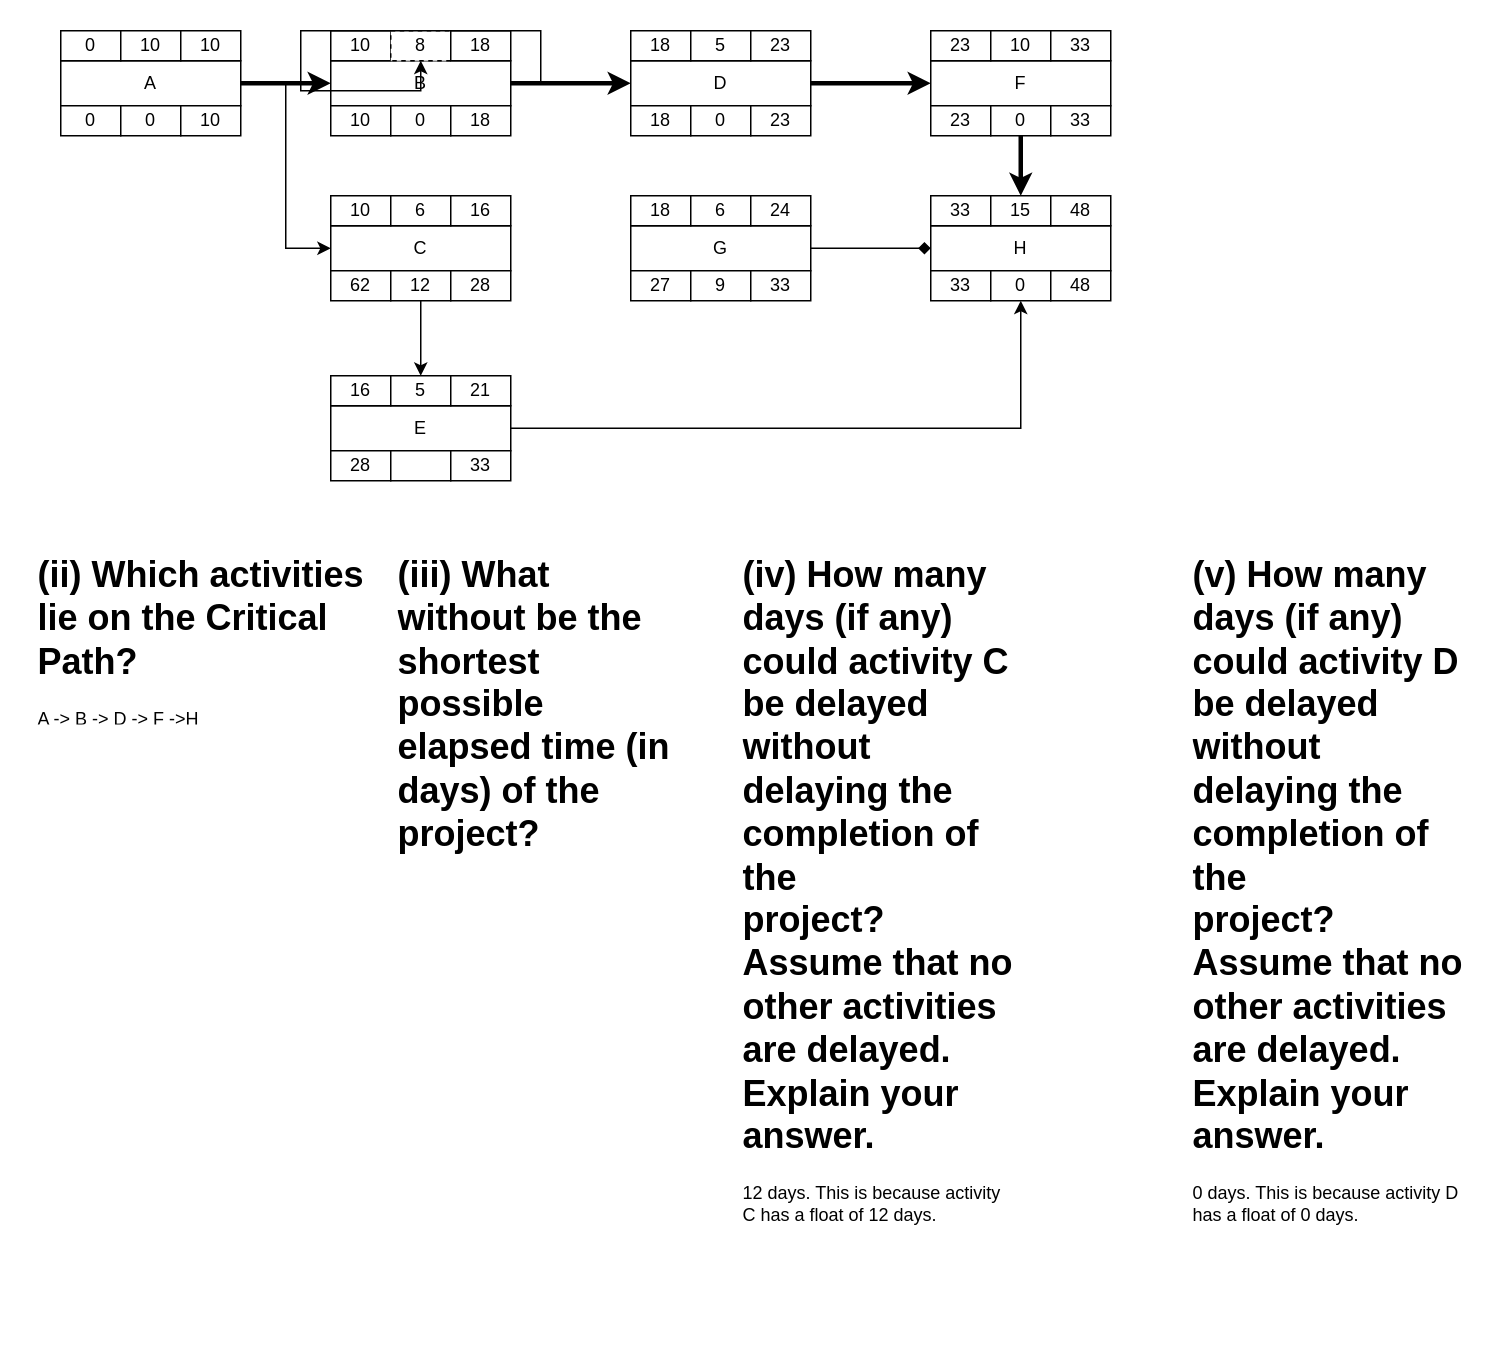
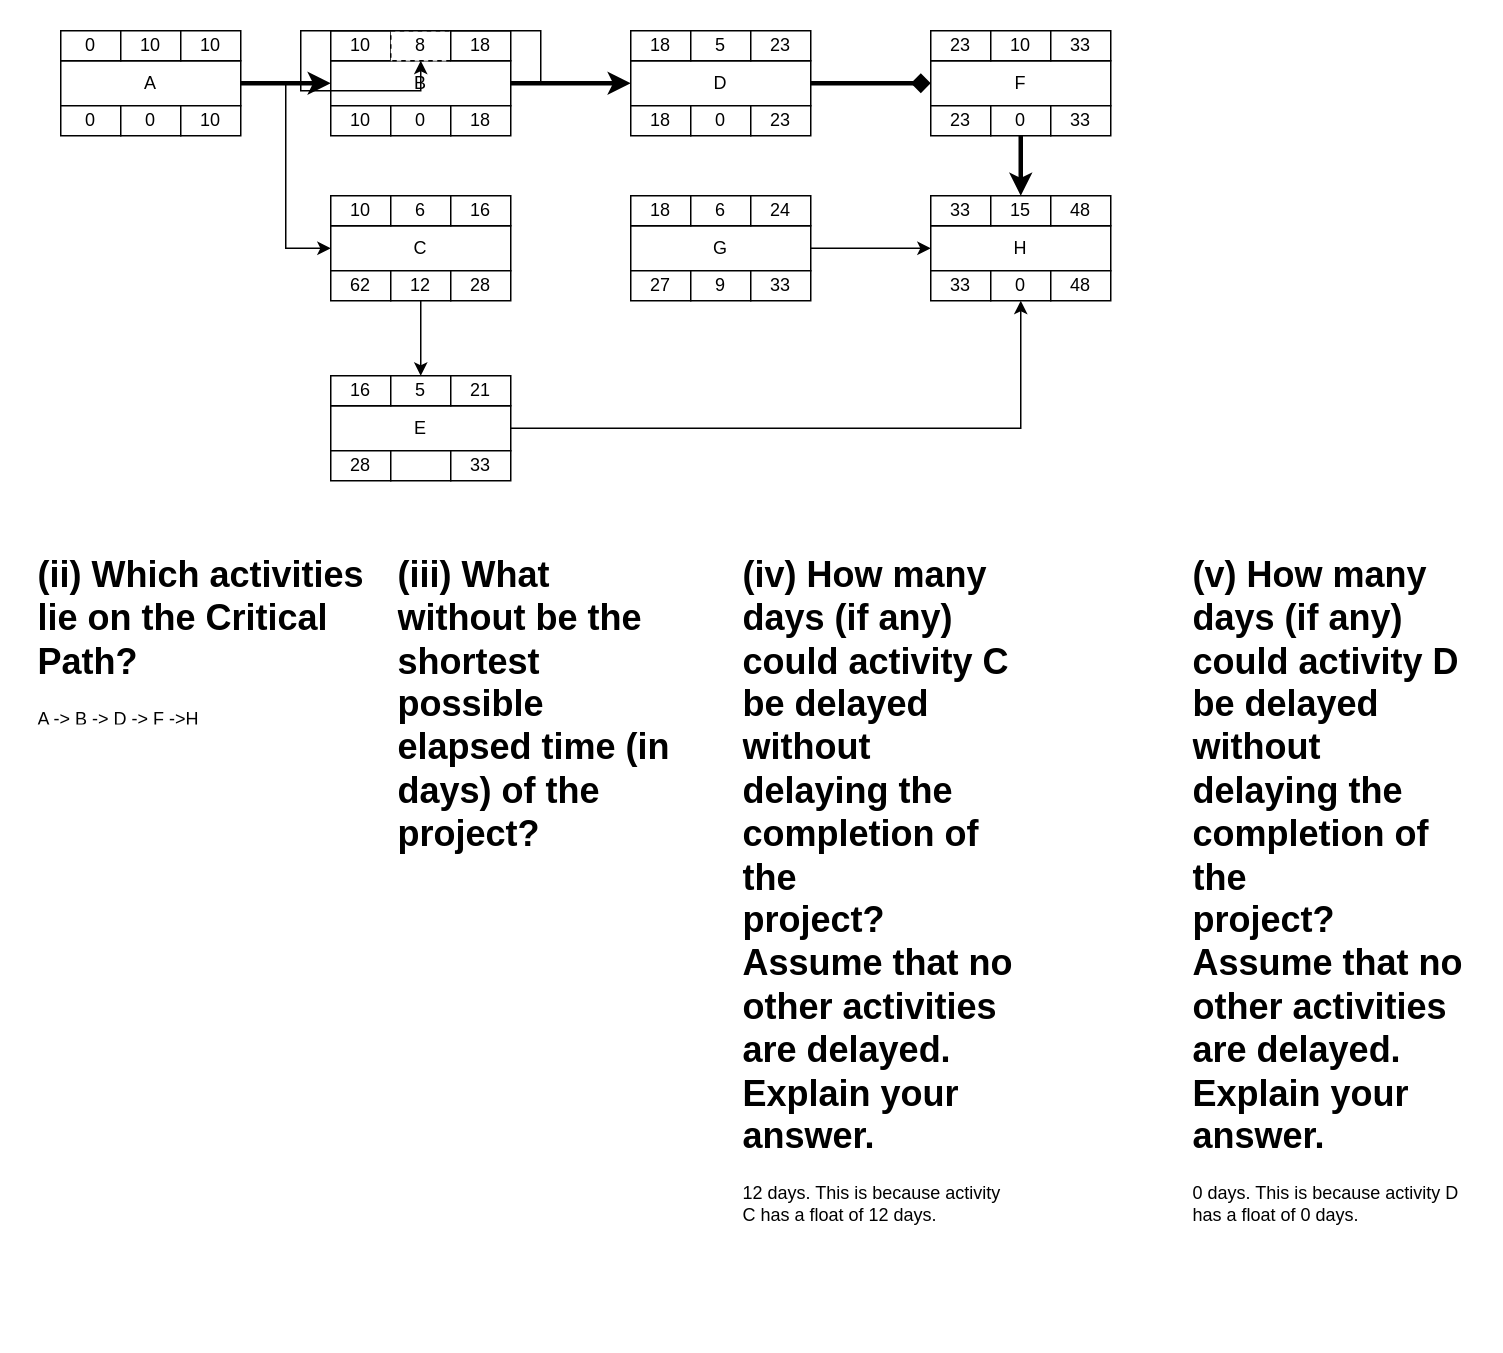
  <mxCell id="0" />
  <mxCell id="1" parent="0" />
  <mxCell id="2" value="" style="group" vertex="1" connectable="0" parent="1"><mxGeometry x="40" y="20" width="120" height="70" as="geometry" /></mxCell>
  <mxCell id="3" value="A" style="rounded=0;whiteSpace=wrap;html=1;" vertex="1" parent="2"><mxGeometry y="20" width="120" height="30" as="geometry" /></mxCell>
  <mxCell id="4" value="0" style="rounded=0;whiteSpace=wrap;html=1;" vertex="1" parent="2"><mxGeometry width="40" height="20" as="geometry" /></mxCell>
  <mxCell id="5" value="10" style="rounded=0;whiteSpace=wrap;html=1;" vertex="1" parent="2"><mxGeometry x="40" width="40" height="20" as="geometry" /></mxCell>
  <mxCell id="6" value="10" style="rounded=0;whiteSpace=wrap;html=1;" vertex="1" parent="2"><mxGeometry x="80" width="40" height="20" as="geometry" /></mxCell>
  <mxCell id="7" value="0" style="rounded=0;whiteSpace=wrap;html=1;" vertex="1" parent="2"><mxGeometry y="50" width="40" height="20" as="geometry" /></mxCell>
  <mxCell id="8" value="0" style="rounded=0;whiteSpace=wrap;html=1;" vertex="1" parent="2"><mxGeometry x="40" y="50" width="40" height="20" as="geometry" /></mxCell>
  <mxCell id="9" value="10" style="rounded=0;whiteSpace=wrap;html=1;" vertex="1" parent="2"><mxGeometry x="80" y="50" width="40" height="20" as="geometry" /></mxCell>
  <mxCell id="10" value="" style="group" vertex="1" connectable="0" parent="1"><mxGeometry x="220" y="20" width="120" height="70" as="geometry" /></mxCell>
  <mxCell id="11" value="B" style="rounded=0;whiteSpace=wrap;html=1;" vertex="1" parent="10"><mxGeometry y="20" width="120" height="30" as="geometry" /></mxCell>
  <mxCell id="12" value="10" style="rounded=0;whiteSpace=wrap;html=1;" vertex="1" parent="10"><mxGeometry width="40" height="20" as="geometry" /></mxCell>
  <mxCell id="13" value="8" style="rounded=0;whiteSpace=wrap;html=1;dashed=1;" vertex="1" parent="10"><mxGeometry x="40" width="40" height="20" as="geometry" /></mxCell>
  <mxCell id="14" value="18" style="rounded=0;whiteSpace=wrap;html=1;" vertex="1" parent="10"><mxGeometry x="80" width="40" height="20" as="geometry" /></mxCell>
  <mxCell id="15" value="10" style="rounded=0;whiteSpace=wrap;html=1;" vertex="1" parent="10"><mxGeometry y="50" width="40" height="20" as="geometry" /></mxCell>
  <mxCell id="16" value="0" style="rounded=0;whiteSpace=wrap;html=1;" vertex="1" parent="10"><mxGeometry x="40" y="50" width="40" height="20" as="geometry" /></mxCell>
  <mxCell id="17" value="18" style="rounded=0;whiteSpace=wrap;html=1;" vertex="1" parent="10"><mxGeometry x="80" y="50" width="40" height="20" as="geometry" /></mxCell>
  <mxCell id="18" value="6" style="group" vertex="1" connectable="0" parent="1"><mxGeometry x="220" y="130" width="120" height="70" as="geometry" /></mxCell>
  <mxCell id="19" value="C" style="rounded=0;whiteSpace=wrap;html=1;" vertex="1" parent="18"><mxGeometry y="20" width="120" height="30" as="geometry" /></mxCell>
  <mxCell id="20" value="10" style="rounded=0;whiteSpace=wrap;html=1;" vertex="1" parent="18"><mxGeometry width="40" height="20" as="geometry" /></mxCell>
  <mxCell id="21" value="6" style="rounded=0;whiteSpace=wrap;html=1;" vertex="1" parent="18"><mxGeometry x="40" width="40" height="20" as="geometry" /></mxCell>
  <mxCell id="22" value="16" style="rounded=0;whiteSpace=wrap;html=1;" vertex="1" parent="18"><mxGeometry x="80" width="40" height="20" as="geometry" /></mxCell>
  <mxCell id="23" value="62" style="rounded=0;whiteSpace=wrap;html=1;" vertex="1" parent="18"><mxGeometry y="50" width="40" height="20" as="geometry" /></mxCell>
  <mxCell id="24" value="12" style="rounded=0;whiteSpace=wrap;html=1;" vertex="1" parent="18"><mxGeometry x="40" y="50" width="40" height="20" as="geometry" /></mxCell>
  <mxCell id="25" value="28" style="rounded=0;whiteSpace=wrap;html=1;" vertex="1" parent="18"><mxGeometry x="80" y="50" width="40" height="20" as="geometry" /></mxCell>
  <mxCell id="26" value="" style="group" vertex="1" connectable="0" parent="1"><mxGeometry x="420" y="20" width="120" height="70" as="geometry" /></mxCell>
  <mxCell id="27" value="D" style="rounded=0;whiteSpace=wrap;html=1;" vertex="1" parent="26"><mxGeometry y="20" width="120" height="30" as="geometry" /></mxCell>
  <mxCell id="28" value="18" style="rounded=0;whiteSpace=wrap;html=1;" vertex="1" parent="26"><mxGeometry width="40" height="20" as="geometry" /></mxCell>
  <mxCell id="29" value="5" style="rounded=0;whiteSpace=wrap;html=1;" vertex="1" parent="26"><mxGeometry x="40" width="40" height="20" as="geometry" /></mxCell>
  <mxCell id="30" value="23" style="rounded=0;whiteSpace=wrap;html=1;" vertex="1" parent="26"><mxGeometry x="80" width="40" height="20" as="geometry" /></mxCell>
  <mxCell id="31" value="18" style="rounded=0;whiteSpace=wrap;html=1;" vertex="1" parent="26"><mxGeometry y="50" width="40" height="20" as="geometry" /></mxCell>
  <mxCell id="32" value="0" style="rounded=0;whiteSpace=wrap;html=1;" vertex="1" parent="26"><mxGeometry x="40" y="50" width="40" height="20" as="geometry" /></mxCell>
  <mxCell id="33" value="23" style="rounded=0;whiteSpace=wrap;html=1;" vertex="1" parent="26"><mxGeometry x="80" y="50" width="40" height="20" as="geometry" /></mxCell>
  <mxCell id="34" style="edgeStyle=orthogonalEdgeStyle;rounded=0;orthogonalLoop=1;jettySize=auto;html=1;entryX=0;entryY=0.5;entryDx=0;entryDy=0;" edge="1" parent="1"><mxGeometry relative="1" as="geometry" /></mxCell>
  <mxCell id="35" style="edgeStyle=orthogonalEdgeStyle;rounded=0;orthogonalLoop=1;jettySize=auto;html=1;entryX=0;entryY=0.5;entryDx=0;entryDy=0;" edge="1" parent="1"><mxGeometry relative="1" as="geometry" /></mxCell>
  <mxCell id="36" style="edgeStyle=orthogonalEdgeStyle;rounded=0;orthogonalLoop=1;jettySize=auto;html=1;entryX=0;entryY=0.5;entryDx=0;entryDy=0;" edge="1" parent="1"><mxGeometry relative="1" as="geometry" /></mxCell>
  <mxCell id="37" value="" style="group" vertex="1" connectable="0" parent="1"><mxGeometry x="220" y="250" width="120" height="70" as="geometry" /></mxCell>
  <mxCell id="38" value="E" style="rounded=0;whiteSpace=wrap;html=1;" vertex="1" parent="37"><mxGeometry y="20" width="120" height="30" as="geometry" /></mxCell>
  <mxCell id="39" value="16" style="rounded=0;whiteSpace=wrap;html=1;" vertex="1" parent="37"><mxGeometry width="40" height="20" as="geometry" /></mxCell>
  <mxCell id="40" value="5" style="rounded=0;whiteSpace=wrap;html=1;" vertex="1" parent="37"><mxGeometry x="40" width="40" height="20" as="geometry" /></mxCell>
  <mxCell id="41" value="21" style="rounded=0;whiteSpace=wrap;html=1;" vertex="1" parent="37"><mxGeometry x="80" width="40" height="20" as="geometry" /></mxCell>
  <mxCell id="42" value="28" style="rounded=0;whiteSpace=wrap;html=1;" vertex="1" parent="37"><mxGeometry y="50" width="40" height="20" as="geometry" /></mxCell>
  <mxCell id="43" value="" style="rounded=0;whiteSpace=wrap;html=1;" vertex="1" parent="37"><mxGeometry x="40" y="50" width="40" height="20" as="geometry" /></mxCell>
  <mxCell id="44" value="33" style="rounded=0;whiteSpace=wrap;html=1;" vertex="1" parent="37"><mxGeometry x="80" y="50" width="40" height="20" as="geometry" /></mxCell>
  <mxCell id="45" value="" style="group" vertex="1" connectable="0" parent="1"><mxGeometry x="620" y="20" width="120" height="70" as="geometry" /></mxCell>
  <mxCell id="46" value="F" style="rounded=0;whiteSpace=wrap;html=1;" vertex="1" parent="45"><mxGeometry y="20" width="120" height="30" as="geometry" /></mxCell>
  <mxCell id="47" value="23" style="rounded=0;whiteSpace=wrap;html=1;" vertex="1" parent="45"><mxGeometry width="40" height="20" as="geometry" /></mxCell>
  <mxCell id="48" value="10" style="rounded=0;whiteSpace=wrap;html=1;" vertex="1" parent="45"><mxGeometry x="40" width="40" height="20" as="geometry" /></mxCell>
  <mxCell id="49" value="33" style="rounded=0;whiteSpace=wrap;html=1;" vertex="1" parent="45"><mxGeometry x="80" width="40" height="20" as="geometry" /></mxCell>
  <mxCell id="50" value="23" style="rounded=0;whiteSpace=wrap;html=1;" vertex="1" parent="45"><mxGeometry y="50" width="40" height="20" as="geometry" /></mxCell>
  <mxCell id="51" value="0" style="rounded=0;whiteSpace=wrap;html=1;" vertex="1" parent="45"><mxGeometry x="40" y="50" width="40" height="20" as="geometry" /></mxCell>
  <mxCell id="52" value="33" style="rounded=0;whiteSpace=wrap;html=1;" vertex="1" parent="45"><mxGeometry x="80" y="50" width="40" height="20" as="geometry" /></mxCell>
  <mxCell id="53" style="edgeStyle=orthogonalEdgeStyle;rounded=0;orthogonalLoop=1;jettySize=auto;html=1;entryX=0;entryY=0.5;entryDx=0;entryDy=0;" edge="1" parent="1"><mxGeometry relative="1" as="geometry" /></mxCell>
  <mxCell id="54" style="edgeStyle=orthogonalEdgeStyle;rounded=0;orthogonalLoop=1;jettySize=auto;html=1;entryX=0.5;entryY=0;entryDx=0;entryDy=0;" edge="1" parent="1"><mxGeometry relative="1" as="geometry" /></mxCell>
  <mxCell id="55" value="" style="group" vertex="1" connectable="0" parent="1"><mxGeometry x="420" y="130" width="120" height="70" as="geometry" /></mxCell>
  <mxCell id="56" value="G" style="rounded=0;whiteSpace=wrap;html=1;" vertex="1" parent="55"><mxGeometry y="20" width="120" height="30" as="geometry" /></mxCell>
  <mxCell id="57" value="18" style="rounded=0;whiteSpace=wrap;html=1;" vertex="1" parent="55"><mxGeometry width="40" height="20" as="geometry" /></mxCell>
  <mxCell id="58" value="6" style="rounded=0;whiteSpace=wrap;html=1;" vertex="1" parent="55"><mxGeometry x="40" width="40" height="20" as="geometry" /></mxCell>
  <mxCell id="59" value="24" style="rounded=0;whiteSpace=wrap;html=1;" vertex="1" parent="55"><mxGeometry x="80" width="40" height="20" as="geometry" /></mxCell>
  <mxCell id="60" value="27" style="rounded=0;whiteSpace=wrap;html=1;" vertex="1" parent="55"><mxGeometry y="50" width="40" height="20" as="geometry" /></mxCell>
  <mxCell id="61" value="9" style="rounded=0;whiteSpace=wrap;html=1;" vertex="1" parent="55"><mxGeometry x="40" y="50" width="40" height="20" as="geometry" /></mxCell>
  <mxCell id="62" value="33" style="rounded=0;whiteSpace=wrap;html=1;" vertex="1" parent="55"><mxGeometry x="80" y="50" width="40" height="20" as="geometry" /></mxCell>
  <mxCell id="63" style="edgeStyle=orthogonalEdgeStyle;rounded=0;orthogonalLoop=1;jettySize=auto;html=1;entryX=0;entryY=0.5;entryDx=0;entryDy=0;" edge="1" parent="1"><mxGeometry relative="1" as="geometry" /></mxCell>
  <mxCell id="64" value="" style="group" vertex="1" connectable="0" parent="1"><mxGeometry x="620" y="130" width="120" height="70" as="geometry" /></mxCell>
  <mxCell id="65" value="H" style="rounded=0;whiteSpace=wrap;html=1;" vertex="1" parent="64"><mxGeometry y="20" width="120" height="30" as="geometry" /></mxCell>
  <mxCell id="66" value="33" style="rounded=0;whiteSpace=wrap;html=1;" vertex="1" parent="64"><mxGeometry width="40" height="20" as="geometry" /></mxCell>
  <mxCell id="67" value="15" style="rounded=0;whiteSpace=wrap;html=1;" vertex="1" parent="64"><mxGeometry x="40" width="40" height="20" as="geometry" /></mxCell>
  <mxCell id="68" value="48" style="rounded=0;whiteSpace=wrap;html=1;" vertex="1" parent="64"><mxGeometry x="80" width="40" height="20" as="geometry" /></mxCell>
  <mxCell id="69" value="33" style="rounded=0;whiteSpace=wrap;html=1;" vertex="1" parent="64"><mxGeometry y="50" width="40" height="20" as="geometry" /></mxCell>
  <mxCell id="70" value="0" style="rounded=0;whiteSpace=wrap;html=1;" vertex="1" parent="64"><mxGeometry x="40" y="50" width="40" height="20" as="geometry" /></mxCell>
  <mxCell id="71" value="48" style="rounded=0;whiteSpace=wrap;html=1;" vertex="1" parent="64"><mxGeometry x="80" y="50" width="40" height="20" as="geometry" /></mxCell>
  <mxCell id="72" style="edgeStyle=orthogonalEdgeStyle;rounded=0;orthogonalLoop=1;jettySize=auto;html=1;entryX=0.5;entryY=0;entryDx=0;entryDy=0;" edge="1" parent="1"><mxGeometry relative="1" as="geometry" /></mxCell>
  <mxCell id="73" style="edgeStyle=orthogonalEdgeStyle;rounded=0;orthogonalLoop=1;jettySize=auto;html=1;entryX=0;entryY=0.5;entryDx=0;entryDy=0;" edge="1" parent="1"><mxGeometry relative="1" as="geometry" /></mxCell>
  <mxCell id="74" style="edgeStyle=orthogonalEdgeStyle;rounded=0;orthogonalLoop=1;jettySize=auto;html=1;entryX=0.5;entryY=1;entryDx=0;entryDy=0;" edge="1" parent="1"><mxGeometry relative="1" as="geometry" /></mxCell>
  <mxCell id="75" style="edgeStyle=orthogonalEdgeStyle;rounded=0;orthogonalLoop=1;jettySize=auto;html=1;entryX=0;entryY=0.5;entryDx=0;entryDy=0;strokeWidth=3;" edge="1" parent="1" source="3" target="11"><mxGeometry relative="1" as="geometry" /></mxCell>
  <mxCell id="76" style="edgeStyle=orthogonalEdgeStyle;rounded=0;orthogonalLoop=1;jettySize=auto;html=1;entryX=0;entryY=0.5;entryDx=0;entryDy=0;" edge="1" parent="1" source="3" target="19"><mxGeometry relative="1" as="geometry" /></mxCell>
  <mxCell id="77" style="edgeStyle=orthogonalEdgeStyle;rounded=0;orthogonalLoop=1;jettySize=auto;html=1;entryX=0.5;entryY=0;entryDx=0;entryDy=0;" edge="1" parent="1" source="24" target="40"><mxGeometry relative="1" as="geometry" /></mxCell>
  <mxCell id="78" style="edgeStyle=orthogonalEdgeStyle;rounded=0;orthogonalLoop=1;jettySize=auto;html=1;entryX=0.5;entryY=1;entryDx=0;entryDy=0;" edge="1" parent="1" source="38" target="70"><mxGeometry relative="1" as="geometry" /></mxCell>
- <mxCell id="79" style="edgeStyle=orthogonalEdgeStyle;rounded=0;orthogonalLoop=1;jettySize=auto;html=1;endArrow=diamond;" edge="1" parent="1" source="56" target="65"><mxGeometry relative="1" as="geometry" /></mxCell>
+ <mxCell id="79" style="edgeStyle=orthogonalEdgeStyle;rounded=0;orthogonalLoop=1;jettySize=auto;html=1;" edge="1" parent="1" source="56" target="65"><mxGeometry relative="1" as="geometry" /></mxCell>
  <mxCell id="80" style="edgeStyle=orthogonalEdgeStyle;rounded=0;orthogonalLoop=1;jettySize=auto;html=1;exitX=1;exitY=0.5;exitDx=0;exitDy=0;" edge="1" parent="1" source="11" target="13"><mxGeometry relative="1" as="geometry" /></mxCell>
  <mxCell id="81" style="edgeStyle=orthogonalEdgeStyle;rounded=0;orthogonalLoop=1;jettySize=auto;html=1;entryX=0;entryY=0.5;entryDx=0;entryDy=0;strokeWidth=3;" edge="1" parent="1" source="11" target="27"><mxGeometry relative="1" as="geometry" /></mxCell>
- <mxCell id="82" style="edgeStyle=orthogonalEdgeStyle;rounded=0;orthogonalLoop=1;jettySize=auto;html=1;strokeWidth=3;" edge="1" parent="1" source="27" target="46"><mxGeometry relative="1" as="geometry" /></mxCell>
+ <mxCell id="82" style="edgeStyle=orthogonalEdgeStyle;rounded=0;orthogonalLoop=1;jettySize=auto;html=1;strokeWidth=3;endArrow=diamond;" edge="1" parent="1" source="27" target="46"><mxGeometry relative="1" as="geometry" /></mxCell>
  <mxCell id="83" style="edgeStyle=orthogonalEdgeStyle;rounded=0;orthogonalLoop=1;jettySize=auto;html=1;entryX=0.5;entryY=0;entryDx=0;entryDy=0;strokeWidth=3;" edge="1" parent="1" source="51" target="67"><mxGeometry relative="1" as="geometry" /></mxCell>
  <mxCell id="84" value="&lt;h1&gt;(ii) Which activities lie on the Critical Path?&lt;/h1&gt;&lt;p&gt;A -&amp;gt; B -&amp;gt; D -&amp;gt; F -&amp;gt;H&lt;/p&gt;" style="text;html=1;strokeColor=none;fillColor=none;spacing=5;spacingTop=-20;whiteSpace=wrap;overflow=hidden;rounded=0;" vertex="1" parent="1"><mxGeometry x="20" y="363" width="240" height="120" as="geometry" /></mxCell>
  <mxCell id="85" value="&lt;h1&gt;(iii) What without be the shortest possible elapsed time (in days) of the project?&lt;/h1&gt;&lt;p&gt;48 days&lt;/p&gt;" style="text;html=1;strokeColor=none;fillColor=none;spacing=5;spacingTop=-20;whiteSpace=wrap;overflow=hidden;rounded=0;" vertex="1" parent="1"><mxGeometry x="260" y="362.5" width="190" height="220" as="geometry" /></mxCell>
  <mxCell id="86" value="&lt;h1&gt;(iv) How many days (if any) could activity C be delayed without delaying the completion of the&lt;br/&gt;project? Assume that no other activities are delayed. Explain your answer.&lt;/h1&gt;&lt;p&gt;12 days. This is because activity C has a float of 12 days.&lt;/p&gt;" style="text;html=1;strokeColor=none;fillColor=none;spacing=5;spacingTop=-20;whiteSpace=wrap;overflow=hidden;rounded=0;" vertex="1" parent="1"><mxGeometry x="490" y="363" width="190" height="517" as="geometry" /></mxCell>
  <mxCell id="87" value="&lt;h1&gt;(v) How many days (if any) could activity D be delayed without delaying the completion of the&lt;br/&gt;project? Assume that no other activities are delayed. Explain your answer.&amp;nbsp;&lt;br&gt;&lt;/h1&gt;&lt;p&gt;0 days. This is because activity D has a float of 0 days.&lt;/p&gt;" style="text;html=1;strokeColor=none;fillColor=none;spacing=5;spacingTop=-20;whiteSpace=wrap;overflow=hidden;rounded=0;" vertex="1" parent="1"><mxGeometry x="790" y="362.5" width="190" height="517" as="geometry" /></mxCell>
